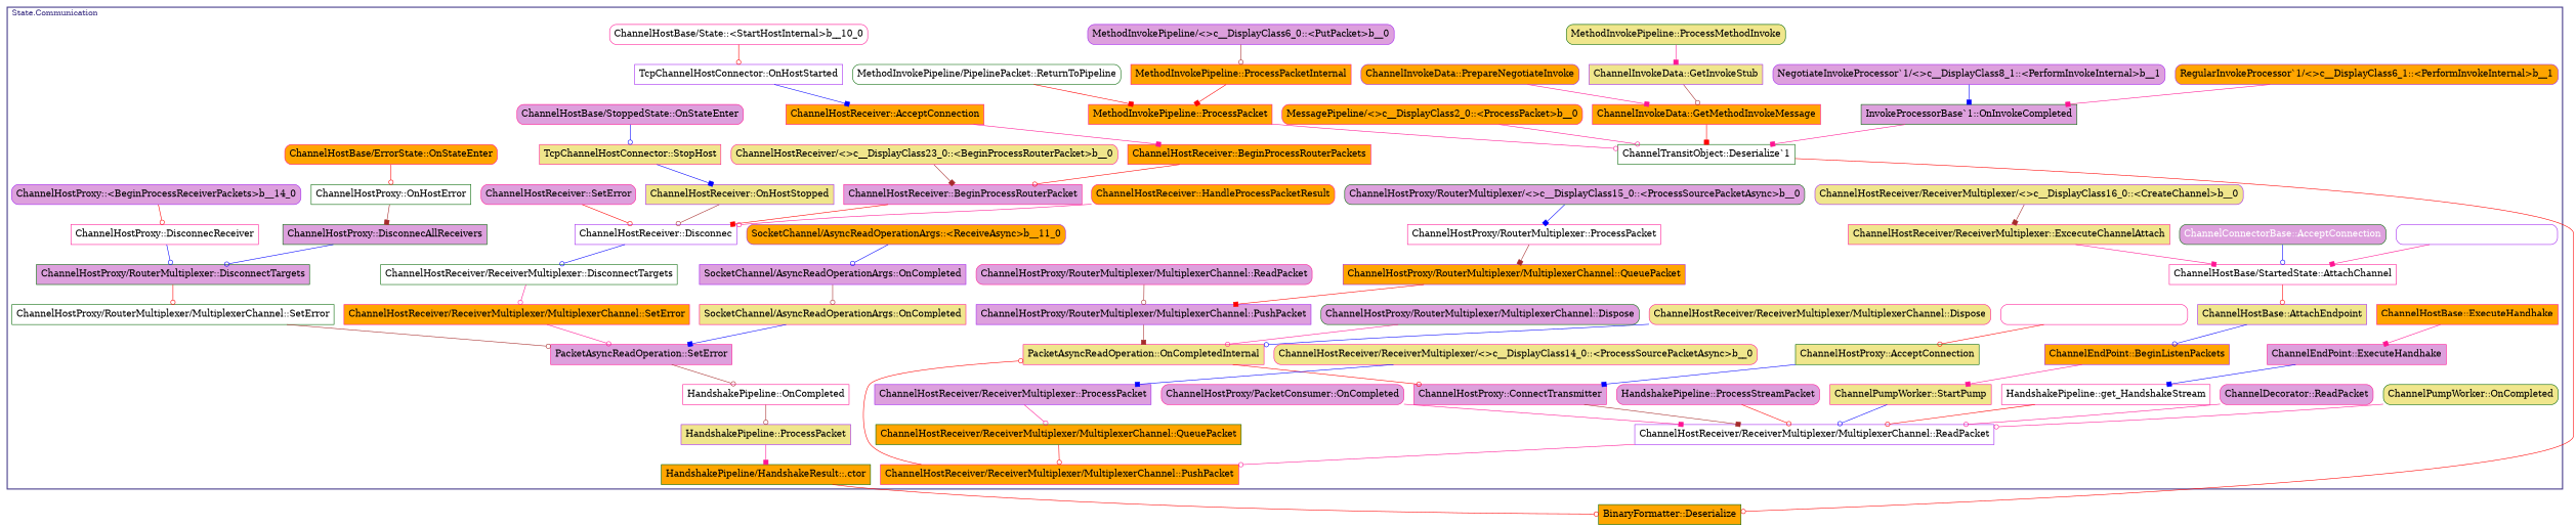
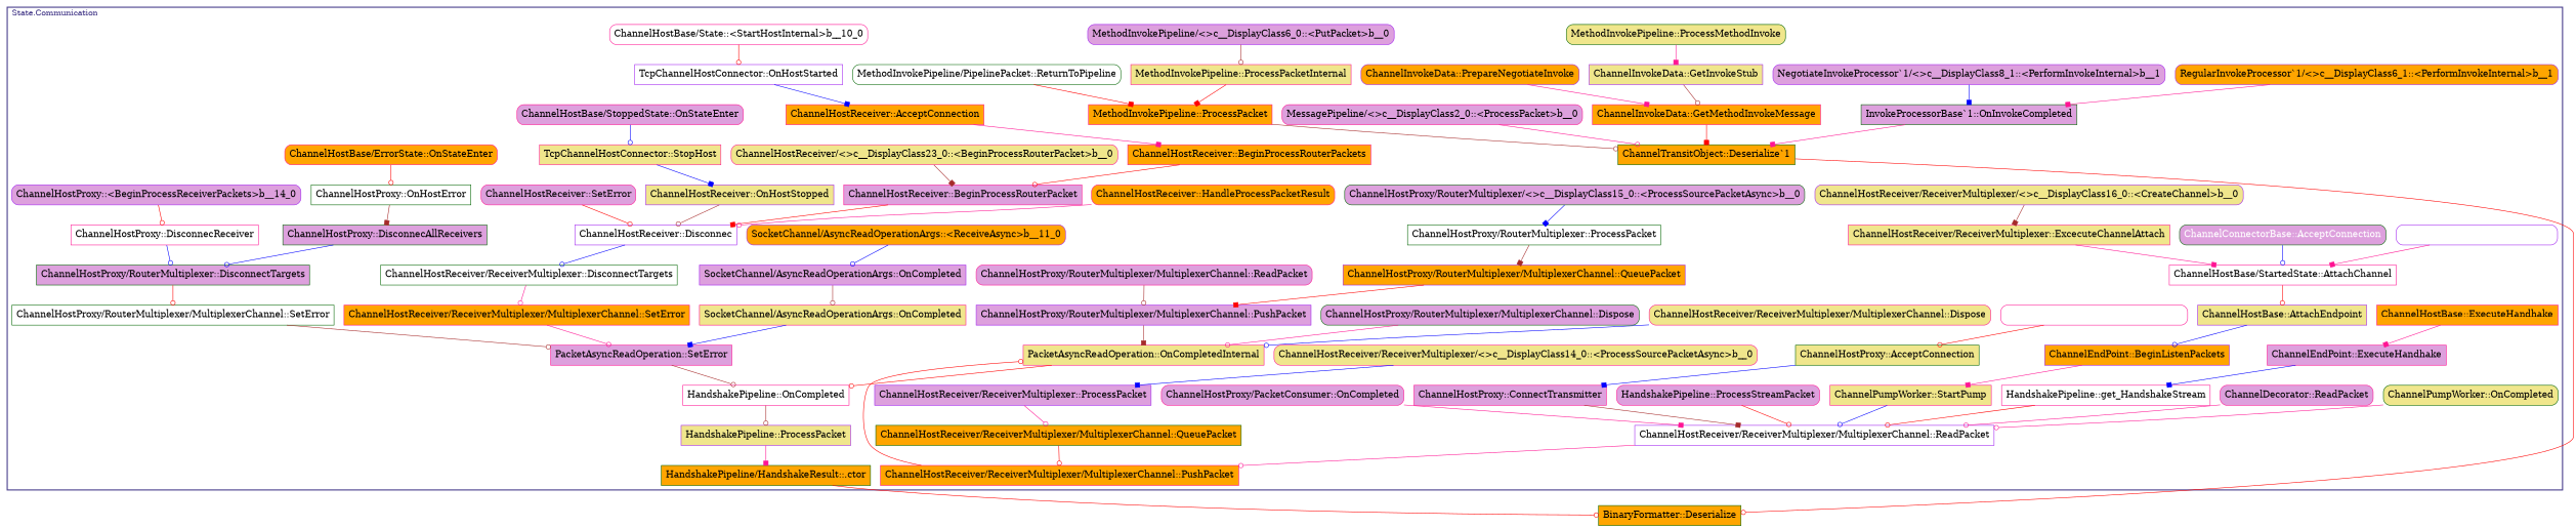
  digraph {
    node [color=deeppink fillcolor=plum fontsize=16 shape=box style=filled]
    edge [arrowhead=odot color=deeppink]
    n1 [color=darkgreen fillcolor=orange label="HandshakePipeline/HandshakeResult::.ctor"]
-   n2 [color=darkgreen fillcolor=white label="ChannelTransitObject::Deserialize`1"]
+   n2 [color=darkgreen fillcolor=orange label="ChannelTransitObject::Deserialize`1"]
    n3 [color=purple fillcolor=khaki label="HandshakePipeline::ProcessPacket"]
-   n4 [fillcolor=orange label="MessagePipeline/<>c__DisplayClass2_0::<ProcessPacket>b__0" style="filled, rounded"]
+   n4 [label="MessagePipeline/<>c__DisplayClass2_0::<ProcessPacket>b__0" style="filled, rounded"]
    n5 [fillcolor=orange label="MethodInvokePipeline::ProcessPacket"]
    n6 [fillcolor=orange label="ChannelInvokeData::GetMethodInvokeMessage"]
    n7 [color=darkgreen label="InvokeProcessorBase`1::OnInvokeCompleted"]
    n8 [fillcolor=white label="HandshakePipeline::OnCompleted"]
-   n9 [fillcolor=orange label="MethodInvokePipeline::ProcessPacketInternal"]
+   n9 [fillcolor=khaki label="MethodInvokePipeline::ProcessPacketInternal"]
    n10 [color=darkgreen fillcolor=white label="MethodInvokePipeline/PipelinePacket::ReturnToPipeline" style="filled, rounded"]
    n11 [color=purple fillcolor=khaki label="ChannelInvokeData::GetInvokeStub"]
    n12 [color=purple fillcolor=orange label="ChannelInvokeData::PrepareNegotiateInvoke" style="filled, rounded"]
    n13 [color=purple label="NegotiateInvokeProcessor`1/<>c__DisplayClass8_1::<PerformInvokeInternal>b__1" style="filled, rounded"]
    n14 [color=purple fillcolor=orange label="RegularInvokeProcessor`1/<>c__DisplayClass6_1::<PerformInvokeInternal>b__1" style="filled, rounded"]
    n15 [label="PacketAsyncReadOperation::SetError"]
    n16 [fillcolor=khaki label="PacketAsyncReadOperation::OnCompletedInternal"]
    n17 [color=purple label="MethodInvokePipeline/<>c__DisplayClass6_0::<PutPacket>b__0" style="filled, rounded"]
    n18 [color=darkgreen fillcolor=khaki label="MethodInvokePipeline::ProcessMethodInvoke" style="filled, rounded"]
    n19 [fillcolor=orange label="ChannelHostReceiver/ReceiverMultiplexer/MultiplexerChannel::SetError"]
    n20 [color=darkgreen fillcolor=white label="ChannelHostProxy/RouterMultiplexer/MultiplexerChannel::SetError"]
    n21 [fillcolor=khaki label="SocketChannel/AsyncReadOperationArgs::OnCompleted"]
    n22 [fillcolor=orange label="ChannelHostReceiver/ReceiverMultiplexer/MultiplexerChannel::PushPacket"]
    n23 [fillcolor=khaki label="ChannelHostReceiver/ReceiverMultiplexer/MultiplexerChannel::Dispose" style="filled, rounded"]
    n24 [color=purple label="ChannelHostProxy/RouterMultiplexer/MultiplexerChannel::PushPacket"]
    n25 [color=darkgreen label="ChannelHostProxy/RouterMultiplexer/MultiplexerChannel::Dispose" style="filled, rounded"]
    n26 [color=darkgreen fillcolor=white label="ChannelHostReceiver/ReceiverMultiplexer::DisconnectTargets"]
    n27 [color=darkgreen label="ChannelHostProxy/RouterMultiplexer::DisconnectTargets"]
    n28 [color=purple label="SocketChannel/AsyncReadOperationArgs::OnCompleted"]
    n29 [color=darkgreen fillcolor=orange label="ChannelHostReceiver/ReceiverMultiplexer/MultiplexerChannel::QueuePacket"]
    n30 [color=purple fillcolor=white label="ChannelHostReceiver/ReceiverMultiplexer/MultiplexerChannel::ReadPacket"]
    n31 [color=purple fillcolor=orange label="ChannelHostProxy/RouterMultiplexer/MultiplexerChannel::QueuePacket"]
    n32 [label="ChannelHostProxy/RouterMultiplexer/MultiplexerChannel::ReadPacket" style="filled, rounded"]
    n33 [color=purple fillcolor=white label="ChannelHostReceiver::Disconnec"]
    n34 [fillcolor=white label="ChannelHostProxy::DisconnecReceiver"]
    n35 [color=darkgreen label="ChannelHostProxy::DisconnecAllReceivers"]
    n36 [color=purple fillcolor=orange label="SocketChannel/AsyncReadOperationArgs::<ReceiveAsync>b__11_0" style="filled, rounded"]
    n37 [color=purple label="ChannelHostReceiver/ReceiverMultiplexer::ProcessPacket"]
    n38 [label="ChannelHostProxy::ConnectTransmitter"]
    n39 [label="ChannelHostProxy/PacketConsumer::OnCompleted" style="filled, rounded"]
    n40 [fillcolor=khaki label="ChannelPumpWorker::StartPump"]
    n41 [color=darkgreen fillcolor=khaki label="ChannelPumpWorker::OnCompleted" style="filled, rounded"]
    n42 [label="ChannelDecorator::ReadPacket" style="filled, rounded"]
    n43 [fillcolor=white label="HandshakePipeline::get_HandshakeStream"]
    n44 [label="HandshakePipeline::ProcessStreamPacket" style="filled, rounded"]
-   n45 [fillcolor=white label="ChannelHostProxy/RouterMultiplexer::ProcessPacket"]
+   n45 [color=darkgreen fillcolor=white label="ChannelHostProxy/RouterMultiplexer::ProcessPacket"]
    n46 [color=purple fillcolor=khaki label="ChannelHostReceiver::OnHostStopped"]
    n47 [label="ChannelHostReceiver::SetError" style="filled, rounded"]
    n48 [label="ChannelHostReceiver::BeginProcessRouterPacket"]
    n49 [fillcolor=orange label="ChannelHostReceiver::HandleProcessPacketResult" style="filled, rounded"]
    n50 [color=purple label="ChannelHostProxy::<BeginProcessReceiverPackets>b__14_0" style="filled, rounded"]
    n51 [color=darkgreen fillcolor=white label="ChannelHostProxy::OnHostError"]
    n52 [fillcolor=khaki label="ChannelHostReceiver/ReceiverMultiplexer/<>c__DisplayClass14_0::<ProcessSourcePacketAsync>b__0" style="filled, rounded"]
    n53 [color=darkgreen fillcolor=khaki label="ChannelHostProxy::AcceptConnection"]
    n54 [color=purple fillcolor=orange label="ChannelEndPoint::BeginListenPackets"]
    n55 [label="ChannelEndPoint::ExecuteHandhake"]
    n56 [color=darkgreen label="ChannelHostProxy/RouterMultiplexer/<>c__DisplayClass15_0::<ProcessSourcePacketAsync>b__0" style="filled, rounded"]
    n57 [fillcolor=khaki label="TcpChannelHostConnector::StopHost"]
    n58 [fillcolor=orange label="ChannelHostReceiver::BeginProcessRouterPackets"]
    n59 [fillcolor=khaki label="ChannelHostReceiver/<>c__DisplayClass23_0::<BeginProcessRouterPacket>b__0" style="filled, rounded"]
    n60 [fillcolor=orange label="ChannelHostBase/ErrorState::OnStateEnter" style="filled, rounded"]
    n61 [fillcolor=white fontcolor=white label="ChannelHostProxy::OnSocketAccepted" style="filled, rounded"]
    n62 [color=purple fillcolor=khaki label="ChannelHostBase::AttachEndpoint"]
    n63 [fillcolor=orange label="ChannelHostBase::ExecuteHandhake"]
    n64 [label="ChannelHostBase/StoppedState::OnStateEnter" style="filled, rounded"]
    n65 [fillcolor=orange label="ChannelHostReceiver::AcceptConnection"]
    n66 [fillcolor=white label="ChannelHostBase/StartedState::AttachChannel"]
    n67 [color=purple fillcolor=white label="TcpChannelHostConnector::OnHostStarted"]
    n68 [color=purple fillcolor=white fontcolor=white label="ChannelHost::OnSocketAccepted" style="filled, rounded"]
    n69 [fillcolor=khaki label="ChannelHostReceiver/ReceiverMultiplexer::ExcecuteChannelAttach"]
    n70 [color=darkgreen fontcolor=white label="ChannelConnectorBase::AcceptConnection" style="filled, rounded"]
    n71 [fillcolor=white label="ChannelHostBase/State::<StartHostInternal>b__10_0" style="filled, rounded"]
    n72 [color=purple fillcolor=khaki label="ChannelHostReceiver/ReceiverMultiplexer/<>c__DisplayClass16_0::<CreateChannel>b__0" style="filled, rounded"]
    n73 [color=darkgreen fillcolor=orange label="BinaryFormatter::Deserialize"]
    subgraph cluster_1 {
      color=darkslateblue
      fontcolor=darkslateblue
      label="State.Communication"
      labeljust=l
      penwidth=2
      n1
      n2
      n3
      n4
      n5
      n6
      n7
      n8
      n9
      n10
      n11
      n12
      n13
      n14
      n15
      n16
      n17
      n18
      n19
      n20
      n21
      n22
      n23
      n24
      n25
      n26
      n27
      n28
      n29
      n30
      n31
      n32
      n33
      n34
      n35
      n36
      n37
      n38
      n39
      n40
      n41
      n42
      n43
      n44
      n45
      n46
      n47
      n48
      n49
      n50
      n51
      n52
      n53
      n54
      n55
      n56
      n57
      n58
      n59
      n60
      n61
      n62
      n63
      n64
      n65
      n66
      n67
      n68
      n69
      n70
      n71
      n72
    }
    n1 -> n73 [color=red]
    n2 -> n73 [color=red]
    n3 -> n1 [arrowhead=box]
    n4 -> n2
-   n5 -> n2
+   n5 -> n2 [color=brown]
    n6 -> n2 [arrowhead=box color=red]
    n7 -> n2 [arrowhead=box]
    n8 -> n3 [color=brown]
    n9 -> n5 [arrowhead=box color=red]
    n10 -> n5 [arrowhead=box color=red]
    n11 -> n6 [color=brown]
    n12 -> n6 [arrowhead=box]
    n13 -> n7 [arrowhead=box color=blue]
    n14 -> n7 [arrowhead=box]
    n15 -> n8 [color=brown]
-   n16 -> n38 [color=red]
+   n16 -> n8 [color=red]
    n17 -> n9 [color=brown]
    n18 -> n11 [arrowhead=box]
    n19 -> n15
    n20 -> n15 [color=brown]
    n21 -> n15 [arrowhead=box color=blue]
    n22 -> n16 [color=red]
    n23 -> n16 [color=blue]
    n24 -> n16 [arrowhead=box color=brown]
    n25 -> n16
    n26 -> n19
    n27 -> n20 [color=red]
    n28 -> n21 [color=brown]
    n29 -> n22 [color=red]
    n30 -> n22
    n31 -> n24 [arrowhead=box color=red]
    n32 -> n24 [color=brown]
    n33 -> n26 [color=blue]
    n34 -> n27 [color=blue]
    n35 -> n27 [color=blue]
    n36 -> n28 [color=blue]
    n37 -> n29
    n38 -> n30 [arrowhead=box color=brown]
    n39 -> n30 [arrowhead=box]
    n40 -> n30 [color=blue]
    n41 -> n30
    n42 -> n30
    n43 -> n30 [color=red]
    n44 -> n30 [color=red]
    n45 -> n31 [arrowhead=box color=brown]
    n46 -> n33 [color=brown]
    n47 -> n33 [color=red]
    n48 -> n33 [arrowhead=box color=red]
    n49 -> n33
    n50 -> n34 [color=red]
    n51 -> n35 [arrowhead=box color=brown]
    n52 -> n37 [arrowhead=box color=blue]
    n53 -> n38 [arrowhead=box color=blue]
    n54 -> n40 [arrowhead=box]
    n55 -> n43 [arrowhead=box color=blue]
    n56 -> n45 [arrowhead=box color=blue]
    n57 -> n46 [arrowhead=box color=blue]
    n58 -> n48 [color=red]
    n59 -> n48 [arrowhead=box color=brown]
    n60 -> n51 [color=red]
    n61 -> n53 [color=red]
    n62 -> n54 [color=blue]
    n63 -> n55 [arrowhead=box]
    n64 -> n57 [color=blue]
    n65 -> n58 [arrowhead=box]
    n66 -> n62 [color=red]
    n67 -> n65 [arrowhead=box color=blue]
    n68 -> n66 [arrowhead=box]
    n69 -> n66 [arrowhead=box]
    n70 -> n66 [color=blue]
    n71 -> n67 [color=red]
    n72 -> n69 [arrowhead=box color=brown]
  }
